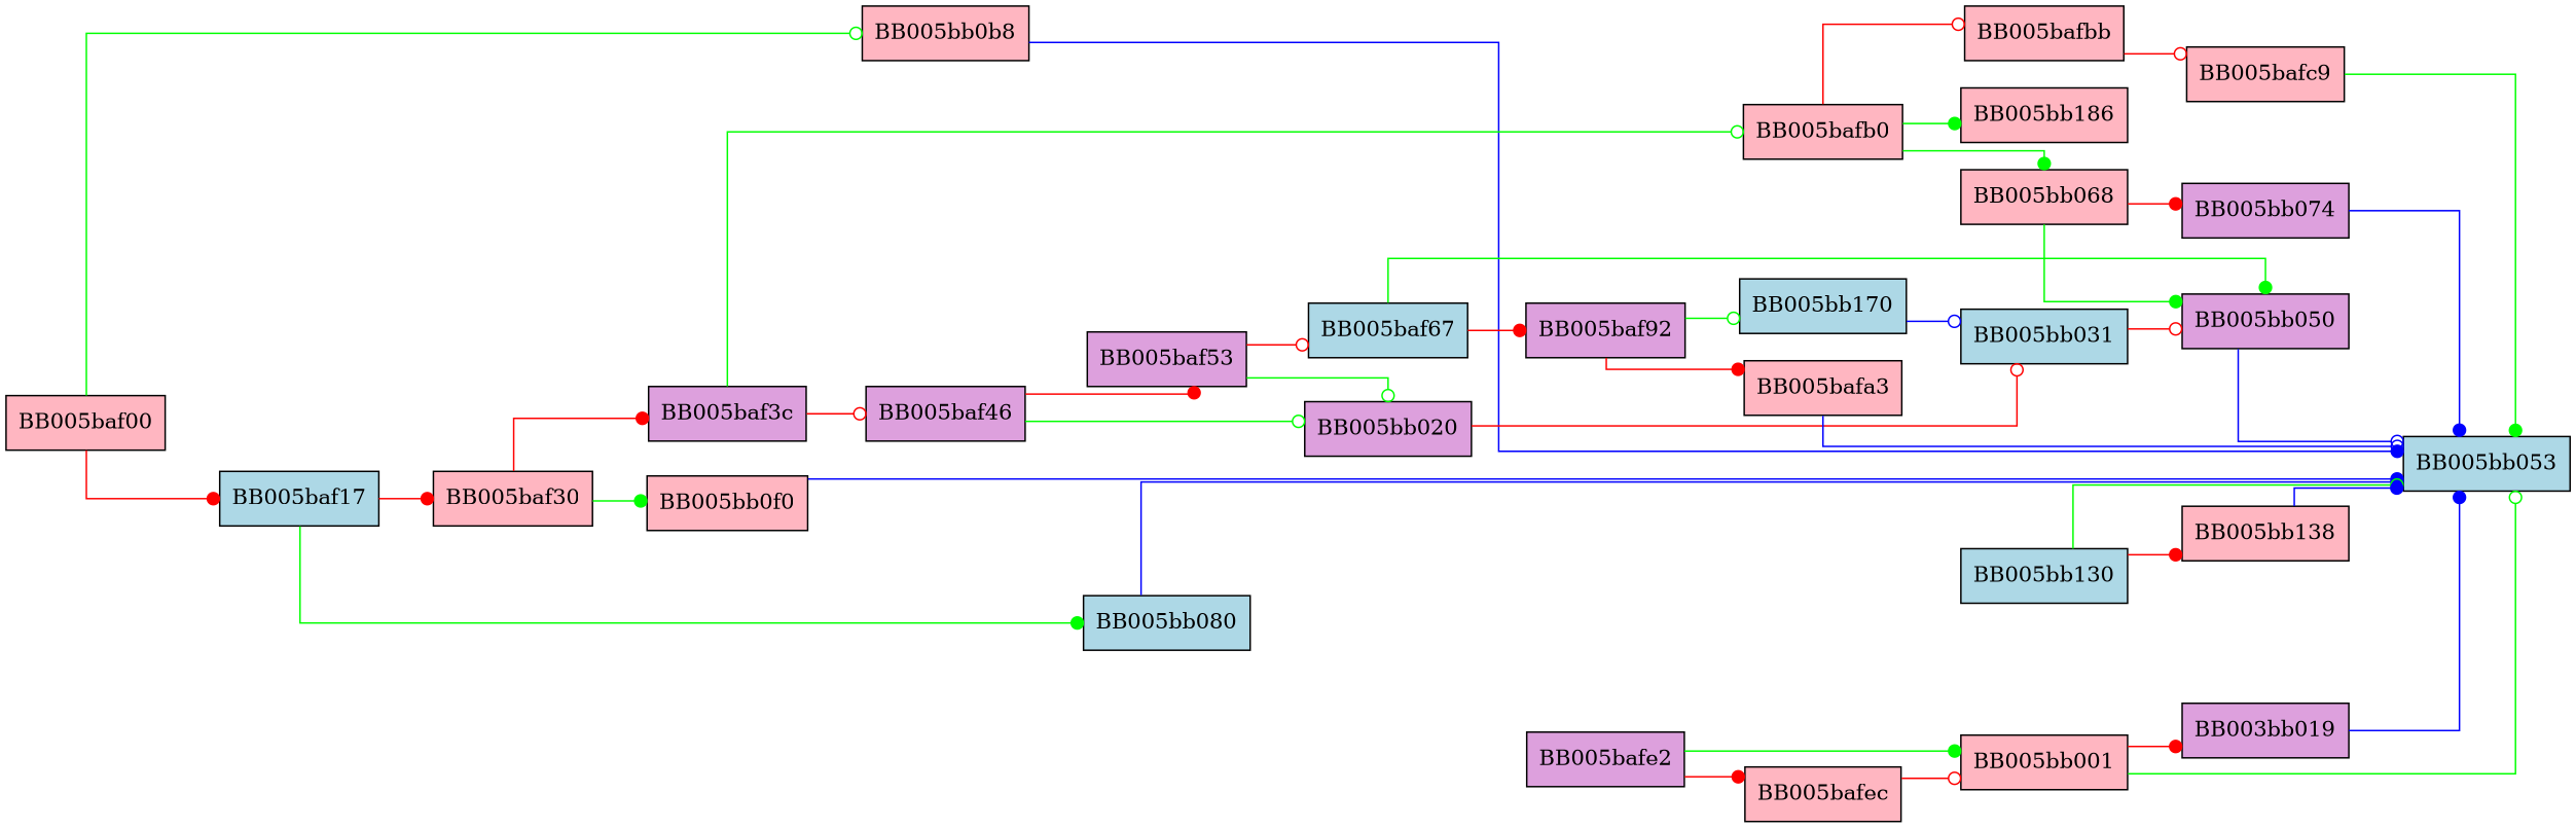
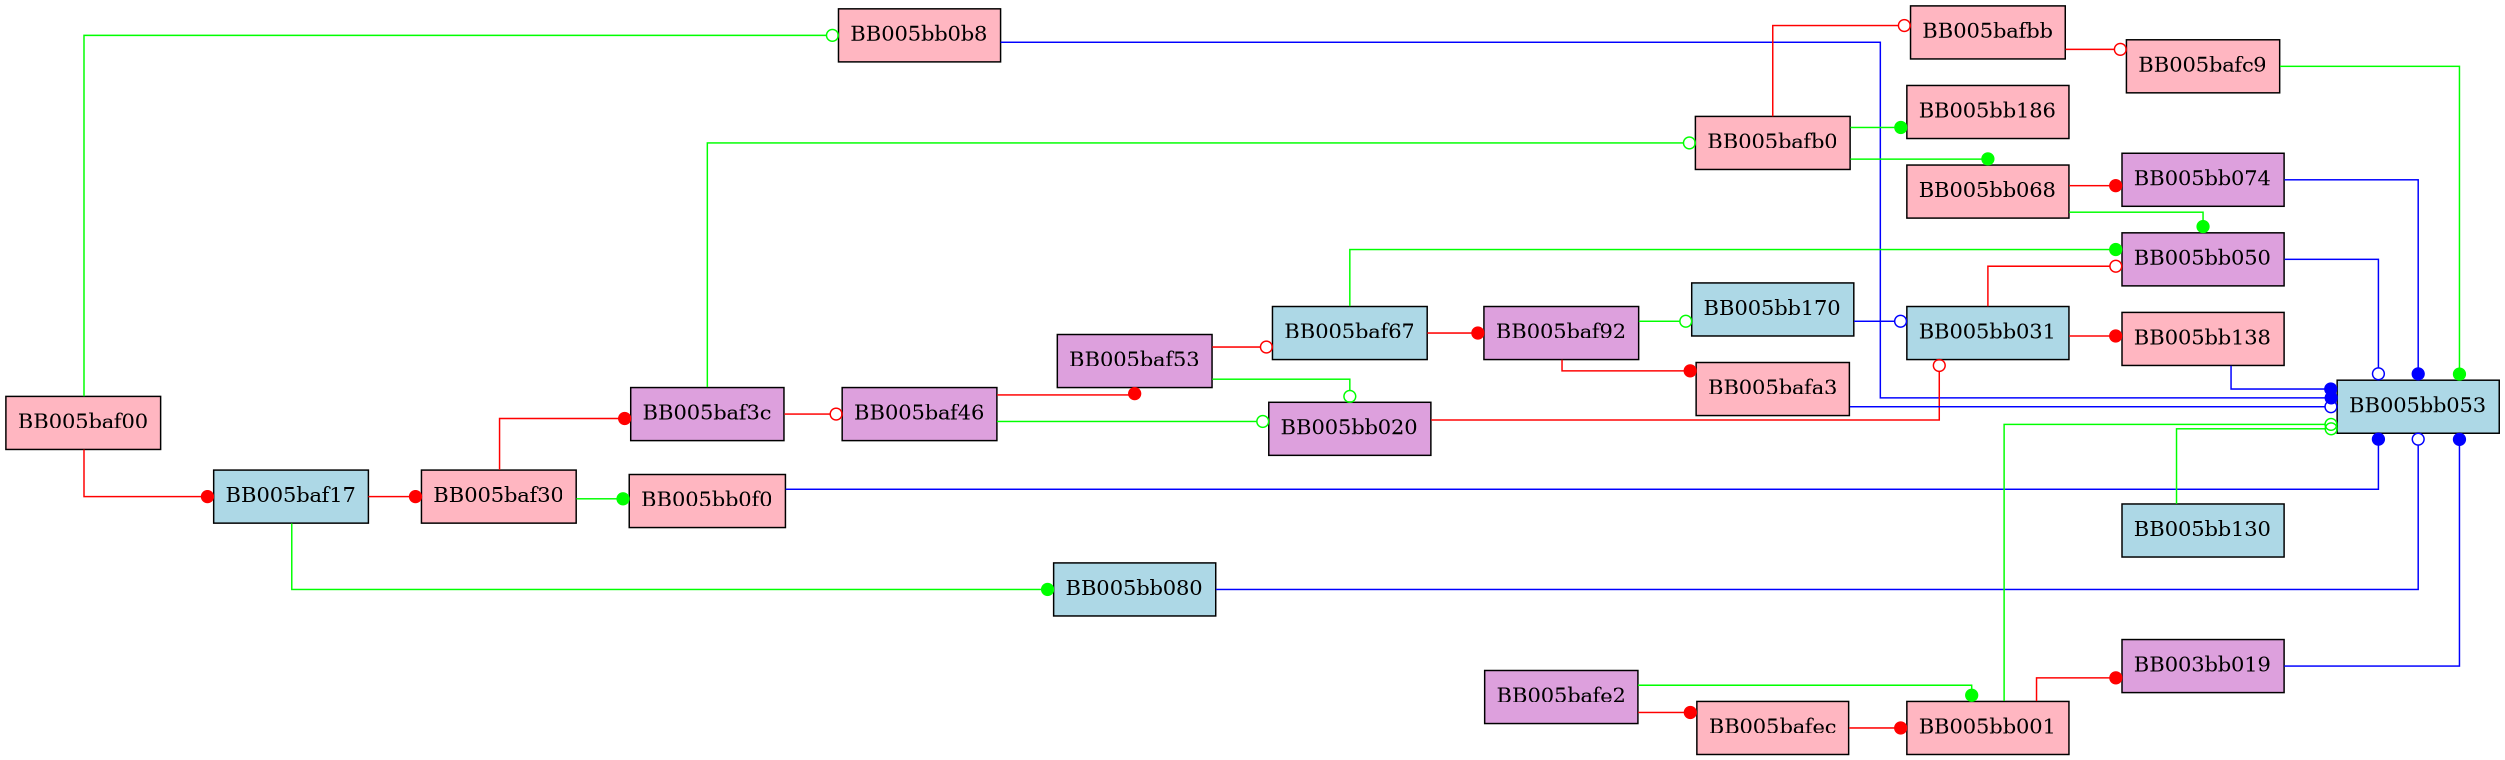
  digraph {
    rankdir=LR
    splines=ortho
    node [fillcolor=lightpink shape=box style=filled]
    edge [arrowhead=dot color=red]
    BB005baf00
    BB005bb0b8
    BB005baf17 [fillcolor=lightblue]
    BB005bb053 [fillcolor=lightblue]
    BB005bb080 [fillcolor=lightblue]
    BB005baf30
    BB005bb0f0
    BB005baf3c [fillcolor=plum]
    BB005bafb0
    BB005baf46 [fillcolor=plum]
    BB005bb068
    BB005bafbb
    BB005bb186
    BB005bb020 [fillcolor=plum]
    BB005baf53 [fillcolor=plum]
    BB005bb050 [fillcolor=plum]
    BB005bb074 [fillcolor=plum]
    BB005bafc9
    BB005bb031 [fillcolor=lightblue]
    BB005baf67 [fillcolor=lightblue]
    BB005baf92 [fillcolor=plum]
    BB005bb170 [fillcolor=lightblue]
    BB005bafa3
    BB005bb130 [fillcolor=lightblue]
    BB005bb138
    BB005bafe2 [fillcolor=plum]
    BB005bb001
    BB005bafec
    n29 [fillcolor=plum label=BB003bb019]
    BB005baf00 -> BB005bb0b8 [arrowhead=odot color=green]
    BB005baf00 -> BB005baf17
    BB005bb0b8 -> BB005bb053 [color=blue]
    BB005baf17 -> BB005bb080 [color=green]
    BB005baf17 -> BB005baf30
    BB005bb080 -> BB005bb053 [arrowhead=odot color=blue]
    BB005baf30 -> BB005bb0f0 [color=green]
    BB005baf30 -> BB005baf3c
    BB005bb0f0 -> BB005bb053 [color=blue]
    BB005baf3c -> BB005bafb0 [arrowhead=odot color=green]
    BB005baf3c -> BB005baf46 [arrowhead=odot]
    BB005bafb0 -> BB005bb068 [color=green]
    BB005bafb0 -> BB005bafbb [arrowhead=odot]
    BB005bafb0 -> BB005bb186 [color=green]
    BB005baf46 -> BB005bb020 [arrowhead=odot color=green]
    BB005baf46 -> BB005baf53
    BB005bb068 -> BB005bb050 [color=green]
    BB005bb068 -> BB005bb074
    BB005bafbb -> BB005bafc9 [arrowhead=odot]
    BB005bb020 -> BB005bb031 [arrowhead=odot]
    BB005baf53 -> BB005bb020 [arrowhead=odot color=green]
    BB005baf53 -> BB005baf67 [arrowhead=odot]
    BB005bb050 -> BB005bb053 [arrowhead=odot color=blue]
    BB005bb074 -> BB005bb053 [color=blue]
    BB005bafc9 -> BB005bb053 [color=green]
    BB005bb031 -> BB005bb050 [arrowhead=odot]
    BB005baf67 -> BB005bb050 [color=green]
    BB005baf67 -> BB005baf92
    BB005baf92 -> BB005bb170 [arrowhead=odot color=green]
    BB005baf92 -> BB005bafa3
    BB005bb170 -> BB005bb031 [arrowhead=odot color=blue]
    BB005bafa3 -> BB005bb053 [arrowhead=odot color=blue]
    BB005bb130 -> BB005bb053 [arrowhead=odot color=green]
-   BB005bb130 -> BB005bb138
+   BB005bb031 -> BB005bb138
    BB005bb138 -> BB005bb053 [color=blue]
    BB005bafe2 -> BB005bb001 [color=green]
    BB005bafe2 -> BB005bafec
    BB005bb001 -> BB005bb053 [arrowhead=odot color=green]
    BB005bb001 -> n29
-   BB005bafec -> BB005bb001 [arrowhead=odot]
+   BB005bafec -> BB005bb001
    n29 -> BB005bb053 [color=blue]
  }
